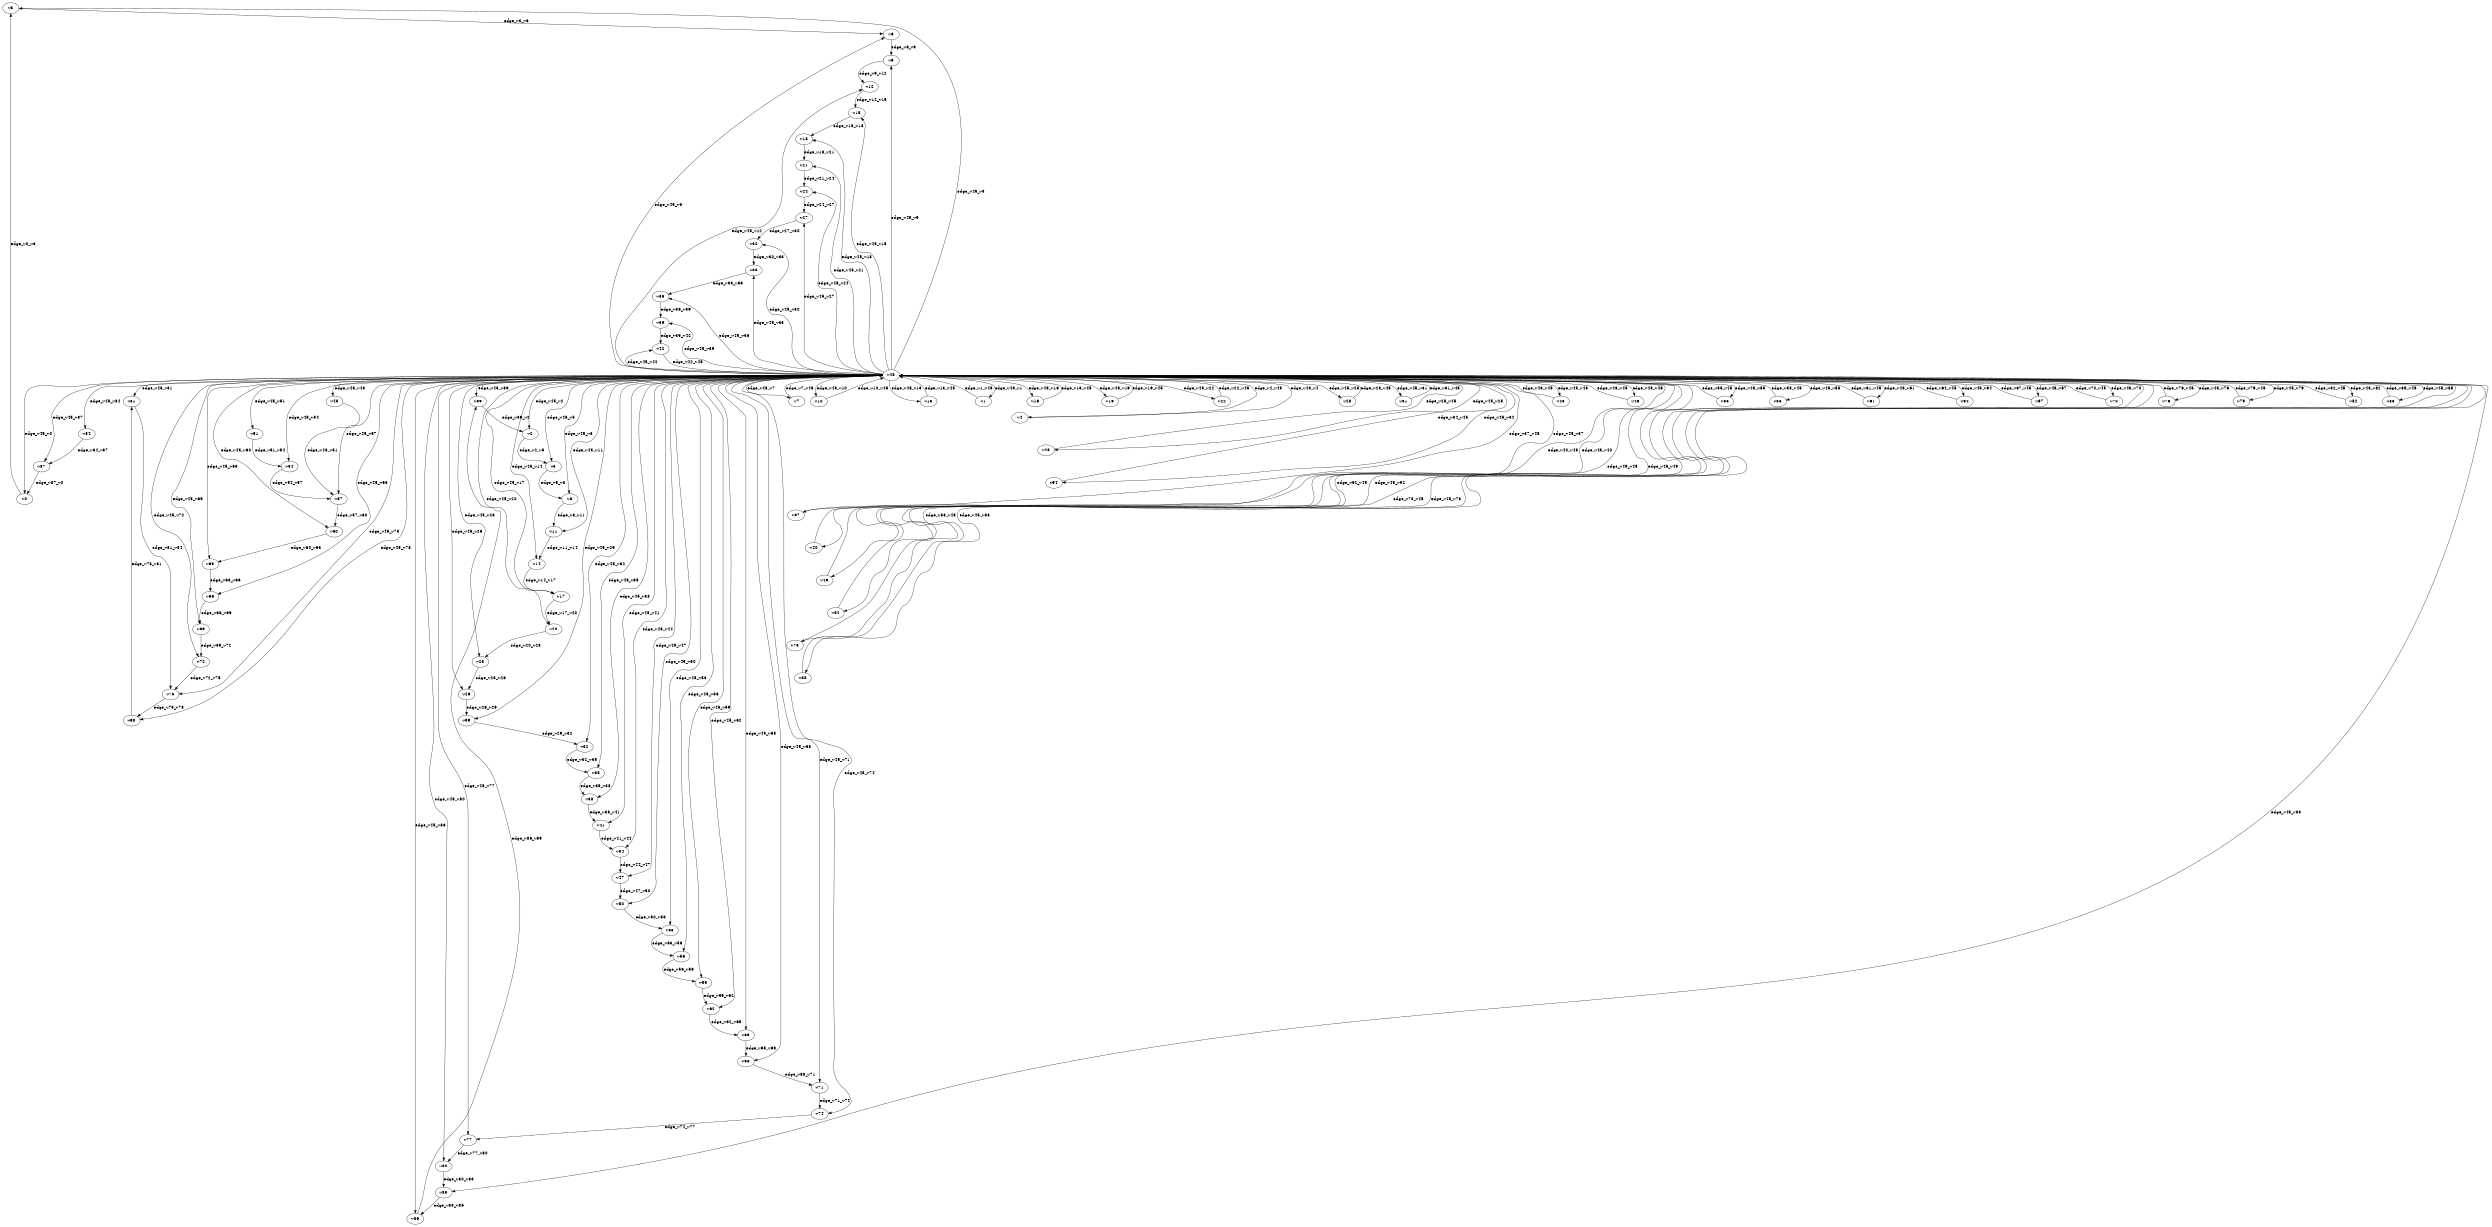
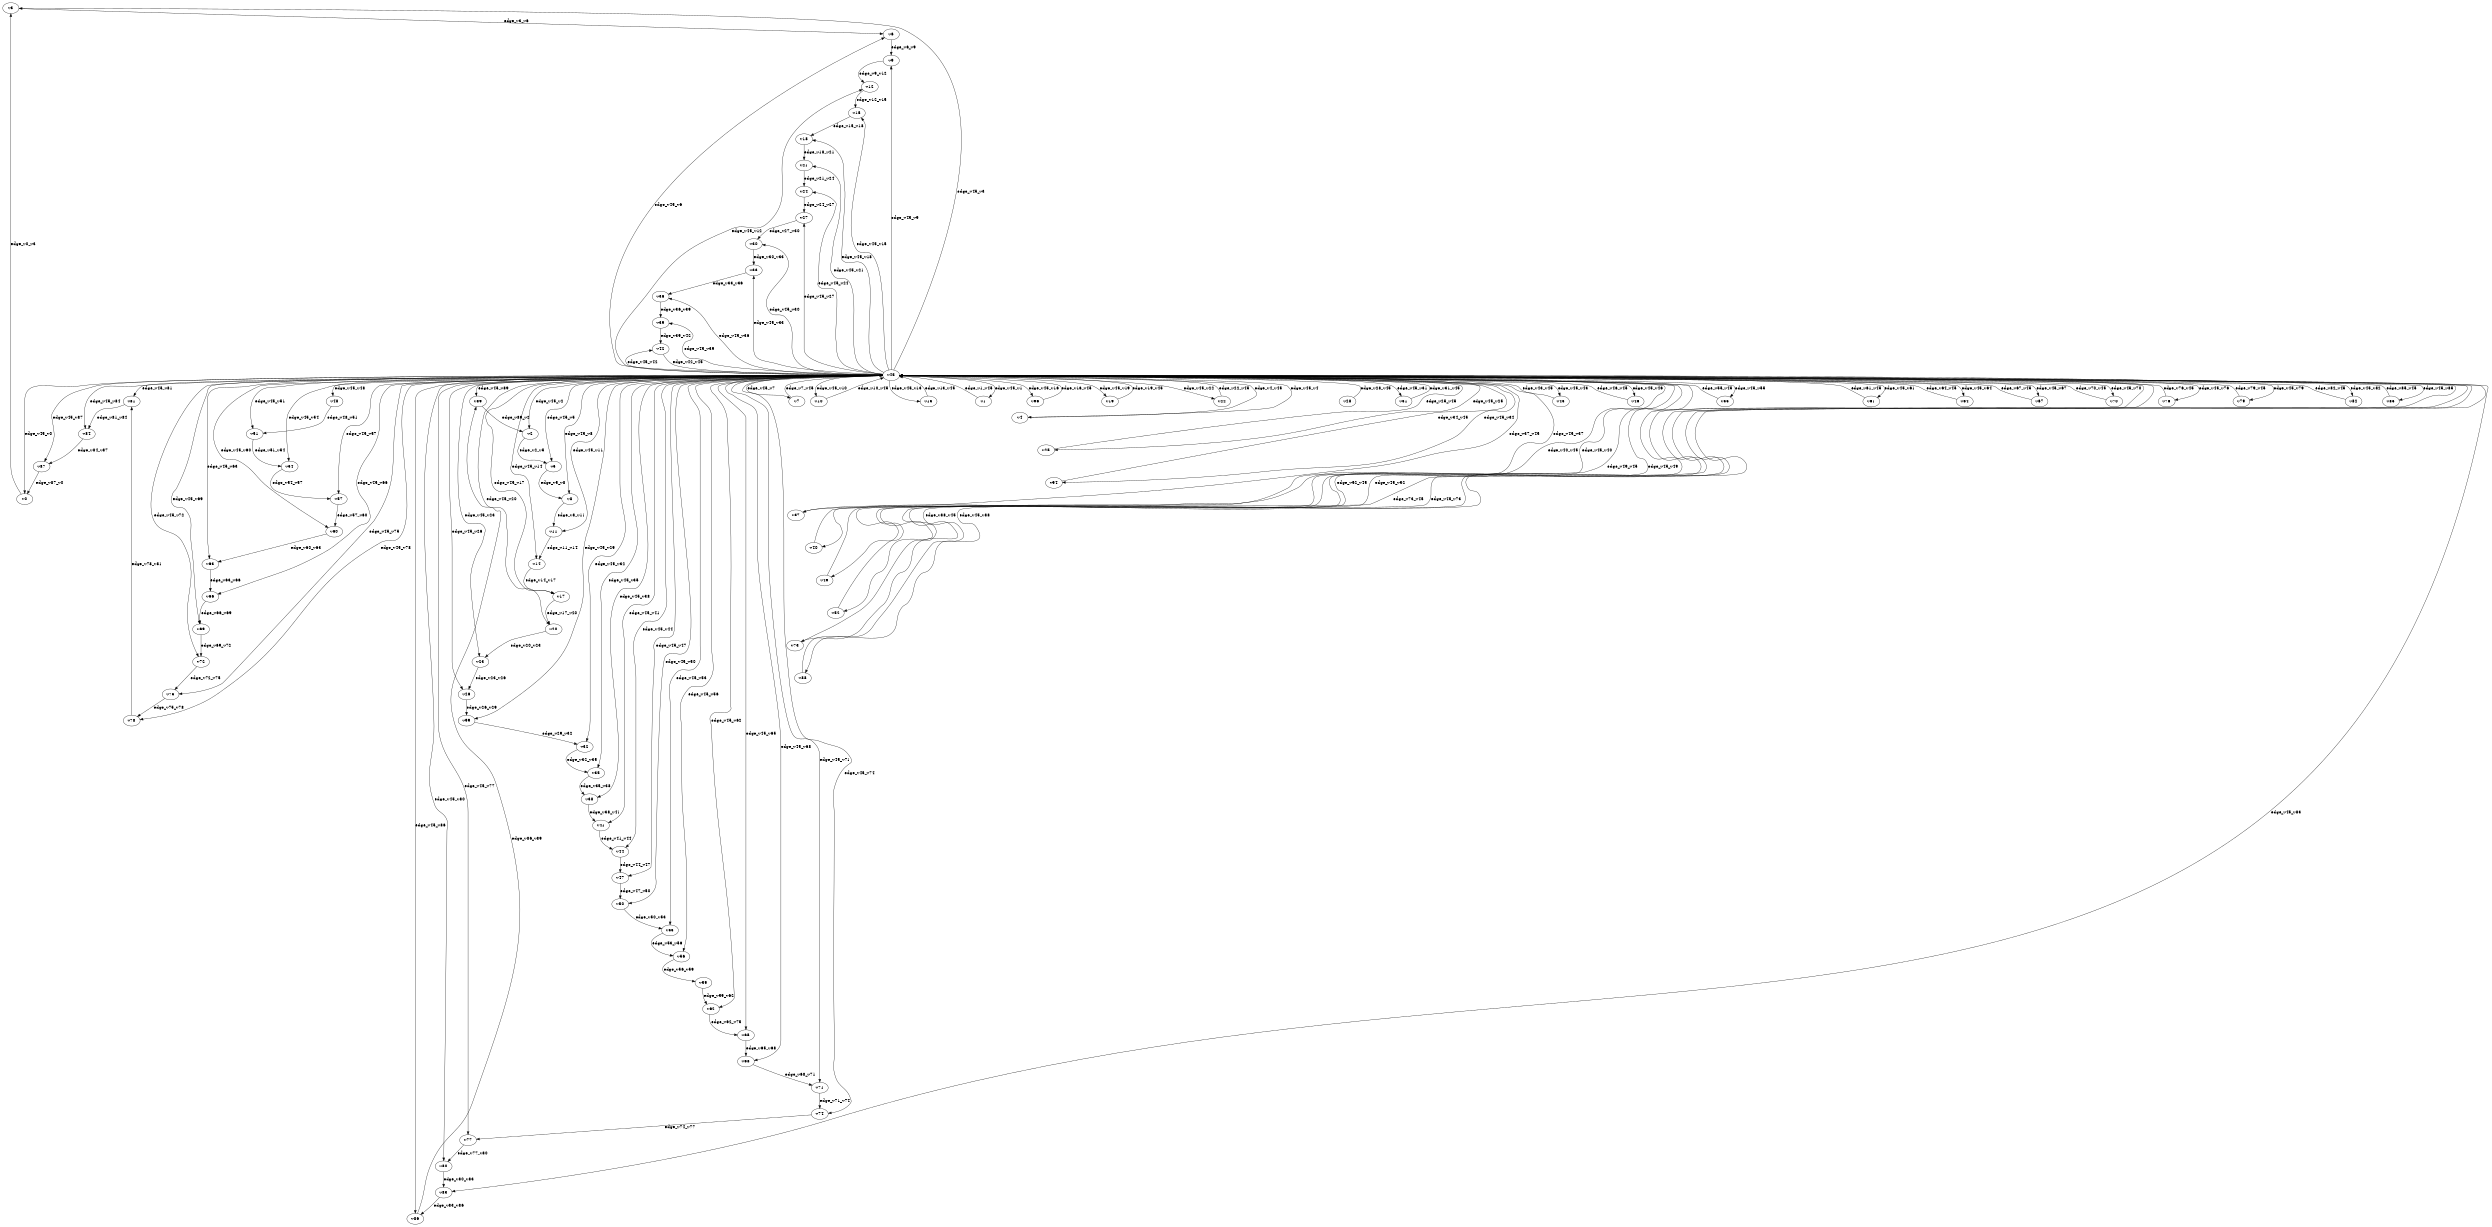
  digraph {
    node [player=0]
    edge [discount=0.248 weight=-1.18]
    v3 [player=1]
    v0
    v6
    v1 [player=1]
    v45
    v2
    v5 [player=1]
    v4
    v8
    v9 [player=1]
    v7 [player=1]
    v11 [player=1]
    v12
    v10
    v14
    v15 [player=1]
    v13 [player=1]
    v17 [player=1]
    v18
-   v16
+   v16 [label=v96]
    v20
    v21 [player=1]
    v19 [player=1]
    v23 [player=1]
    v24
    v22
    v26
    v27 [player=1]
    v25 [player=1]
    n30 [label=v99 player=1]
    v30
    v28
    v32
    v33 [player=1]
    v31 [player=1]
    v35 [player=1]
    v36
    n38 [label=v94]
    v38
    v39 [player=1]
    v37 [player=1]
    v41 [player=1]
    v42
    v40
-   v44 [label=v34]
+   v44
    v43 [player=1]
    v47 [player=1]
    v46
    v48
    v49 [player=1]
    v50
    v51 [player=1]
    v52
    v53 [player=1]
    v54
    v55 [player=1]
    v56
    v57 [player=1]
-   v58
    v59 [player=1]
    v60
    v61 [player=1]
    v62
    v63 [player=1]
    v64
    v65 [player=1]
    v66
    v67 [player=1]
    v68
    v69 [player=1]
    v70
    v71 [player=1]
    v72
    v73 [player=1]
    v74
    v75 [player=1]
    v76
    v77 [player=1]
-   v78 [label=v98]
+   v78
    v79 [player=1]
    v80
    v81 [player=1]
    v82
    v83 [player=1]
    v84
    v85 [player=1]
    v86
    v87 [player=1]
    v88
    v89 [player=1]
    v3 -> v6 [label=edge_v3_v6 weight=-2.14]
    v0 -> v3 [label=edge_v0_v3 weight=4.66]
    v6 -> v9 [label=edge_v6_v9 weight=2.98]
    v1 -> v45 [label=edge_v1_v45 weight=5.68]
    v45 -> v3 [label=edge_v45_v3 weight=0.88]
    v45 -> v0 [label=edge_v45_v0 weight=8.70]
    v45 -> v6 [label=edge_v45_v6 weight=-2.68]
    v45 -> v1 [label=edge_v45_v1 weight=5.33]
    v45 -> v2 [label=edge_v45_v2 weight=-0.54]
    v45 -> v5 [label=edge_v45_v5 weight=4.79]
    v45 -> v4 [label=edge_v45_v4 weight=-4.76]
    v45 -> v8 [label=edge_v45_v8 weight=9.88]
    v45 -> v9 [label=edge_v45_v9 weight=9.81]
    v45 -> v7 [label=edge_v45_v7 weight=7.04]
    v45 -> v11 [label=edge_v45_v11 weight=0.45]
    v45 -> v12 [label=edge_v45_v12 weight=-4.83]
    v45 -> v10 [label=edge_v45_v10 weight=4.15]
    v45 -> v14 [label=edge_v45_v14 weight=3.06]
    v45 -> v15 [label=edge_v45_v15 weight=-4.33]
    v45 -> v13 [label=edge_v45_v13 weight=6.77]
    v45 -> v17 [label=edge_v45_v17 weight=-5.71]
    v45 -> v18 [label=edge_v45_v18 weight=0.48]
    v45 -> v16 [label=edge_v45_v16 weight=2.20]
    v45 -> v20 [label=edge_v45_v20 weight=-3.52]
    v45 -> v21 [label=edge_v45_v21 weight=-0.33]
    v45 -> v19 [label=edge_v45_v19 weight=6.23]
    v45 -> v23 [label=edge_v45_v23 weight=-1.70]
    v45 -> v24 [label=edge_v45_v24 weight=-3.59]
    v45 -> v22 [label=edge_v45_v22 weight=2.65]
    v45 -> v26 [label=edge_v45_v26 weight=9.28]
    v45 -> v27 [label=edge_v45_v27 weight=2.48]
    v45 -> v25 [label=edge_v45_v25]
    v45 -> n30 [label=edge_v45_v29 weight=-0.92]
    v45 -> v30 [label=edge_v45_v30 weight=-0.50]
-   v45 -> v28 [label=edge_v45_v28 weight=3.75]
    v45 -> v32 [label=edge_v45_v32 weight=8.33]
    v45 -> v33 [label=edge_v45_v33 weight=1.16]
    v45 -> v31 [label=edge_v45_v31 weight=1.29]
    v45 -> v35 [label=edge_v45_v35 weight=7.97]
    v45 -> v36 [label=edge_v45_v36 weight=1.25]
    v45 -> n38 [label=edge_v45_v34 weight=-4.27]
    v45 -> v38 [label=edge_v45_v38 weight=-0.26]
    v45 -> v39 [label=edge_v45_v39 weight=-4.74]
    v45 -> v37 [label=edge_v45_v37]
    v45 -> v41 [label=edge_v45_v41 weight=4.38]
    v45 -> v42 [label=edge_v45_v42 weight=-3.22]
    v45 -> v40 [label=edge_v45_v40 weight=-4.39]
    v45 -> v44 [label=edge_v45_v44 weight=5.90]
    v45 -> v43 [label=edge_v45_v43 weight=7.61]
    v45 -> v47 [label=edge_v45_v47 weight=-5.60]
    v45 -> v46 [label=edge_v45_v46 weight=9.71]
    v45 -> v48 [label=edge_v45_v48 weight=4.61]
    v45 -> v49 [label=edge_v45_v49 weight=0.24]
    v45 -> v50 [label=edge_v45_v50 weight=-1.01]
    v45 -> v51 [label=edge_v45_v51 weight=4.60]
    v45 -> v52 [label=edge_v45_v52 weight=-1.94]
    v45 -> v53 [label=edge_v45_v53 weight=7.67]
    v45 -> v54 [label=edge_v45_v54 weight=8.37]
    v45 -> v55 [label=edge_v45_v55 weight=1.55]
    v45 -> v56 [label=edge_v45_v56 weight=1.47]
    v45 -> v57 [label=edge_v45_v57 weight=8.50]
-   v45 -> v58 [label=edge_v45_v58 weight=1.74]
-   v45 -> v59 [label=edge_v45_v59 weight=1.10]
    v45 -> v60 [label=edge_v45_v60 weight=1.67]
    v45 -> v61 [label=edge_v45_v61 weight=3.64]
    v45 -> v62 [label=edge_v45_v62 weight=-3.13]
    v45 -> v63 [label=edge_v45_v63 weight=5.10]
    v45 -> v64 [label=edge_v45_v64 weight=7.10]
    v45 -> v65 [label=edge_v45_v65 weight=7.94]
    v45 -> v66 [label=edge_v45_v66 weight=0.28]
    v45 -> v67 [label=edge_v45_v67 weight=5.09]
    v45 -> v68 [label=edge_v45_v68 weight=2.16]
    v45 -> v69 [label=edge_v45_v69 weight=-0.00]
    v45 -> v70 [label=edge_v45_v70 weight=9.05]
    v45 -> v71 [label=edge_v45_v71 weight=1.82]
    v45 -> v72 [label=edge_v45_v72 weight=-4.99]
    v45 -> v73 [label=edge_v45_v73 weight=-5.96]
    v45 -> v74 [label=edge_v45_v74 weight=-3.60]
    v45 -> v75 [label=edge_v45_v75 weight=-1.79]
    v45 -> v76 [label=edge_v45_v76 weight=1.50]
    v45 -> v77 [label=edge_v45_v77 weight=4.76]
    v45 -> v78 [label=edge_v45_v78 weight=-5.45]
    v45 -> v79 [label=edge_v45_v79 weight=2.41]
    v45 -> v80 [label=edge_v45_v80 weight=-2.50]
    v45 -> v81 [label=edge_v45_v81 weight=-4.91]
    v45 -> v82 [label=edge_v45_v82 weight=8.95]
    v45 -> v83 [label=edge_v45_v83 weight=-5.68]
    v45 -> v84 [label=edge_v45_v84 weight=9.92]
    v45 -> v85 [label=edge_v45_v85 weight=2.90]
    v45 -> v86 [label=edge_v45_v86 weight=7.96]
    v45 -> v87 [label=edge_v45_v87 weight=2.33]
    v45 -> v88 [label=edge_v45_v88 weight=-4.77]
    v45 -> v89 [label=edge_v45_v89 weight=7.17]
    v2 -> v5 [label=edge_v2_v5 weight=0.24]
    v5 -> v8 [label=edge_v5_v8 weight=2.72]
    v4 -> v45 [label=edge_v4_v45 weight=-5.86]
    v8 -> v11 [label=edge_v8_v11 weight=-2.03]
    v9 -> v12 [label=edge_v9_v12 weight=-0.21]
    v7 -> v45 [label=edge_v7_v45 weight=5.78]
    v11 -> v14 [label=edge_v11_v14 weight=1.87]
    v12 -> v15 [label=edge_v12_v15 weight=-1.36]
    v10 -> v45 [label=edge_v10_v45 weight=3.48]
    v14 -> v17 [label=edge_v14_v17 weight=-1.71]
    v15 -> v18 [label=edge_v15_v18 weight=-0.59]
    v13 -> v45 [label=edge_v13_v45 weight=7.27]
    v17 -> v20 [label=edge_v17_v20 weight=-0.42]
    v18 -> v21 [label=edge_v18_v21 weight=3.84]
    v16 -> v45 [label=edge_v16_v45 weight=1.12]
    v20 -> v23 [label=edge_v20_v23 weight=-1.98]
    v21 -> v24 [label=edge_v21_v24 weight=6.63]
    v19 -> v45 [label=edge_v19_v45 weight=3.70]
    v23 -> v26 [label=edge_v23_v26 weight=1.39]
    v24 -> v27 [label=edge_v24_v27 weight=5.43]
    v22 -> v45 [label=edge_v22_v45 weight=3.87]
    v26 -> n30 [label=edge_v26_v29 weight=3.98]
    v27 -> v30 [label=edge_v27_v30 weight=0.92]
    v25 -> v45 [label=edge_v25_v45 weight=-0.98]
    n30 -> v32 [label=edge_v29_v32 weight=-1.50]
    v30 -> v33 [label=edge_v30_v33 weight=3.34]
    v28 -> v45 [label=edge_v28_v45 weight=3.76]
    v32 -> v35 [label=edge_v32_v35 weight=2.39]
    v33 -> v36 [label=edge_v33_v36 weight=0.80]
    v31 -> v45 [label=edge_v31_v45 weight=-0.85]
    v35 -> v38 [label=edge_v35_v38 weight=-1.50]
    v36 -> v39 [label=edge_v36_v39 weight=3.60]
    n38 -> v45 [label=edge_v34_v45 weight=-6.44]
    v38 -> v41 [label=edge_v38_v41 weight=6.70]
    v39 -> v42 [label=edge_v39_v42 weight=6.12]
    v37 -> v45 [label=edge_v37_v45 weight=-0.73]
    v41 -> v44 [label=edge_v41_v44 weight=3.65]
    v42 -> v45 [label=edge_v42_v45 weight=0.69]
    v40 -> v45 [label=edge_v40_v45 weight=-1.82]
    v44 -> v47 [label=edge_v44_v47 weight=3.14]
    v43 -> v45 [label=edge_v43_v45 weight=6.81]
    v47 -> v50 [label=edge_v47_v50 weight=2.80]
    v46 -> v45 [label=edge_v46_v45 weight=7.26]
-   v48 -> v57 [label=edge_v48_v51 weight=4.54]
+   v48 -> v51 [label=edge_v48_v51 weight=4.54]
    v49 -> v45 [label=edge_v49_v45 weight=-0.05]
    v50 -> v53 [label=edge_v50_v53 weight=0.90]
    v51 -> v54 [label=edge_v51_v54 weight=5.98]
    v52 -> v45 [label=edge_v52_v45 weight=-2.19]
    v53 -> v56 [label=edge_v53_v56 weight=-1.71]
    v54 -> v57 [label=edge_v54_v57 weight=-1.51]
    v55 -> v45 [label=edge_v55_v45 weight=1.56]
    v56 -> v59 [label=edge_v56_v59 weight=0.63]
    v57 -> v60 [label=edge_v57_v60 weight=4.88]
-   v58 -> v45 [label=edge_v58_v45 weight=2.67]
    v59 -> v62 [label=edge_v59_v62 weight=4.96]
    v60 -> v63 [label=edge_v60_v63 weight=-1.73]
    v61 -> v45 [label=edge_v61_v45 weight=3.92]
-   v62 -> v65 [label=edge_v62_v65 weight=6.32]
+   v62 -> v65 [label=edge_v62_v75 weight=6.32]
    v63 -> v66 [label=edge_v63_v66 weight=3.28]
    v64 -> v45 [label=edge_v64_v45 weight=5.16]
    v65 -> v68 [label=edge_v65_v68 weight=6.86]
    v66 -> v69 [label=edge_v66_v69 weight=-1.77]
    v67 -> v45 [label=edge_v67_v45 weight=4.17]
    v68 -> v71 [label=edge_v68_v71 weight=0.79]
    v69 -> v72 [label=edge_v69_v72 weight=1.31]
    v70 -> v45 [label=edge_v70_v45 weight=8.61]
    v71 -> v74 [label=edge_v71_v74 weight=1.61]
    v72 -> v75 [label=edge_v72_v75 weight=-1.92]
    v73 -> v45 [label=edge_v73_v45 weight=-8.65]
    v74 -> v77 [label=edge_v74_v77 weight=-0.80]
    v75 -> v78 [label=edge_v75_v78 weight=2.41]
    v76 -> v45 [label=edge_v76_v45 weight=3.27]
    v77 -> v80 [label=edge_v77_v80 weight=-0.86]
    v78 -> v81 [label=edge_v78_v81 weight=6.92]
    v79 -> v45 [label=edge_v79_v45 weight=5.34]
    v80 -> v83 [label=edge_v80_v83 weight=5.04]
-   v81 -> v75 [label=edge_v81_v84 weight=3.56]
+   v81 -> v84 [label=edge_v81_v84 weight=3.56]
    v82 -> v45 [label=edge_v82_v45 weight=6.65]
    v83 -> v86 [label=edge_v83_v86 weight=2.34]
    v84 -> v87 [label=edge_v84_v87 weight=-0.89]
    v85 -> v45 [label=edge_v85_v45 weight=4.30]
    v86 -> v89 [label=edge_v86_v89 weight=0.16]
    v87 -> v0 [label=edge_v87_v0 weight=6.27]
    v88 -> v45 [label=edge_v88_v45 weight=-6.80]
    v89 -> v2 [label=edge_v89_v2 weight=-2.32]
  }
